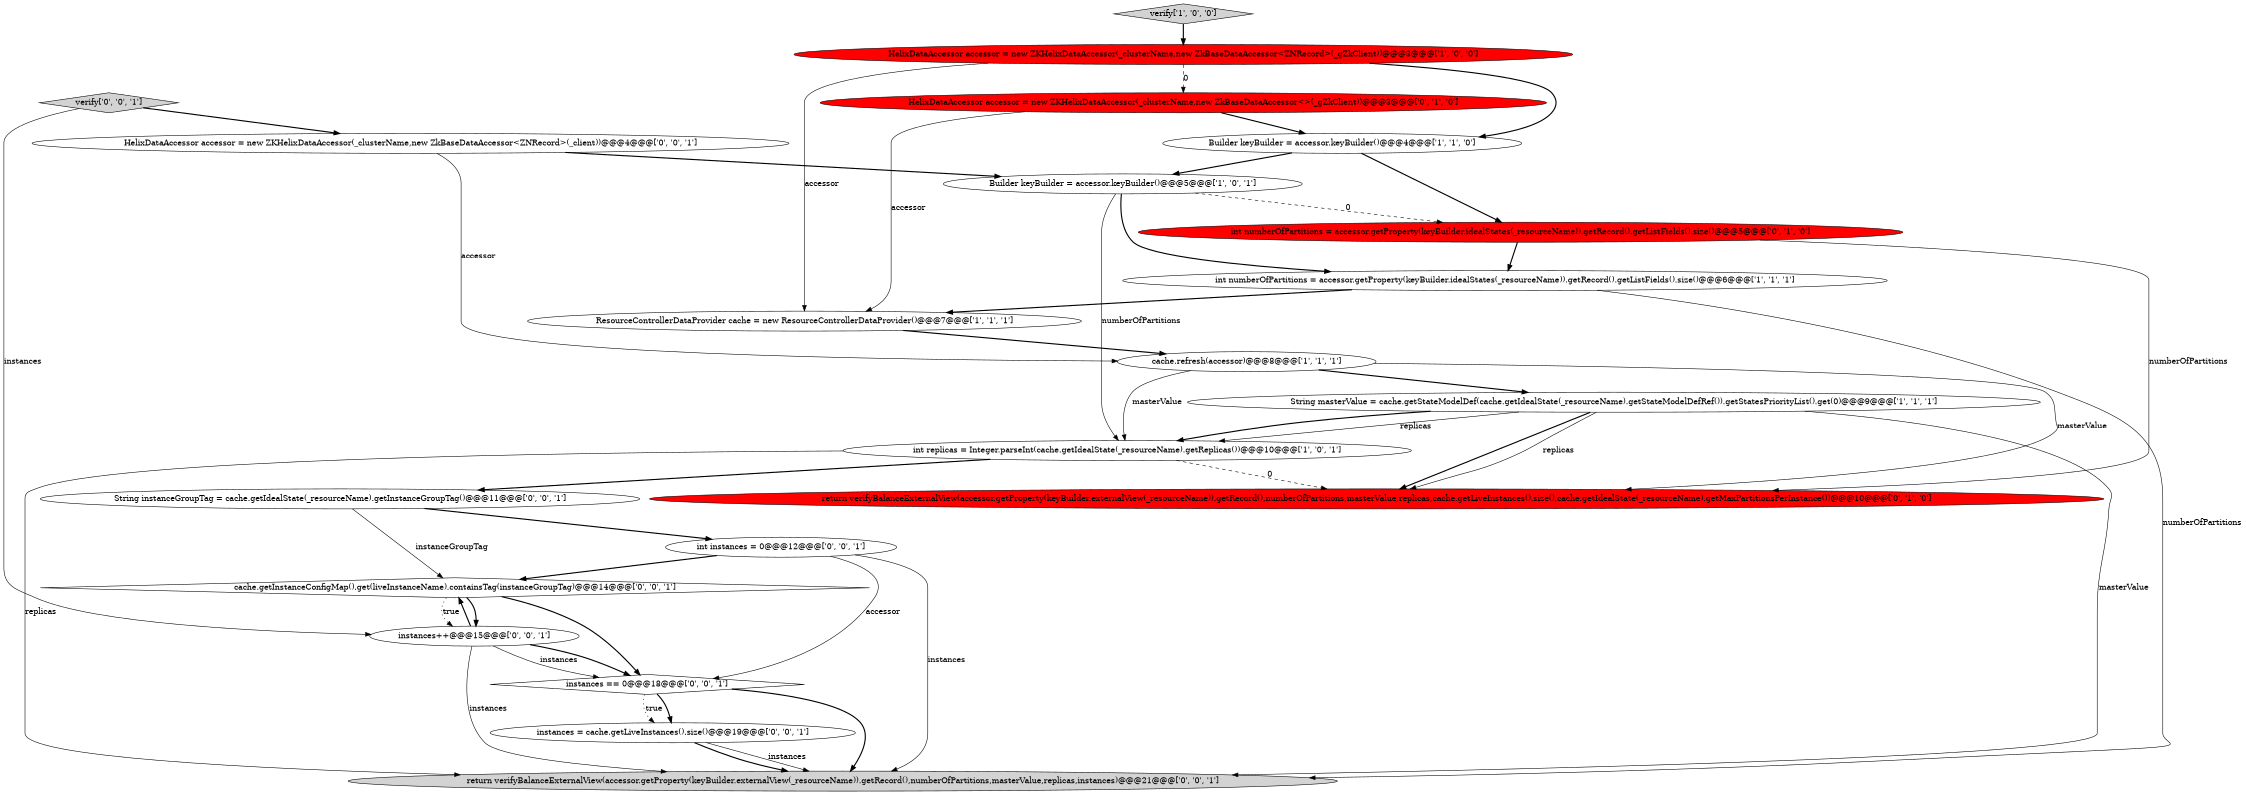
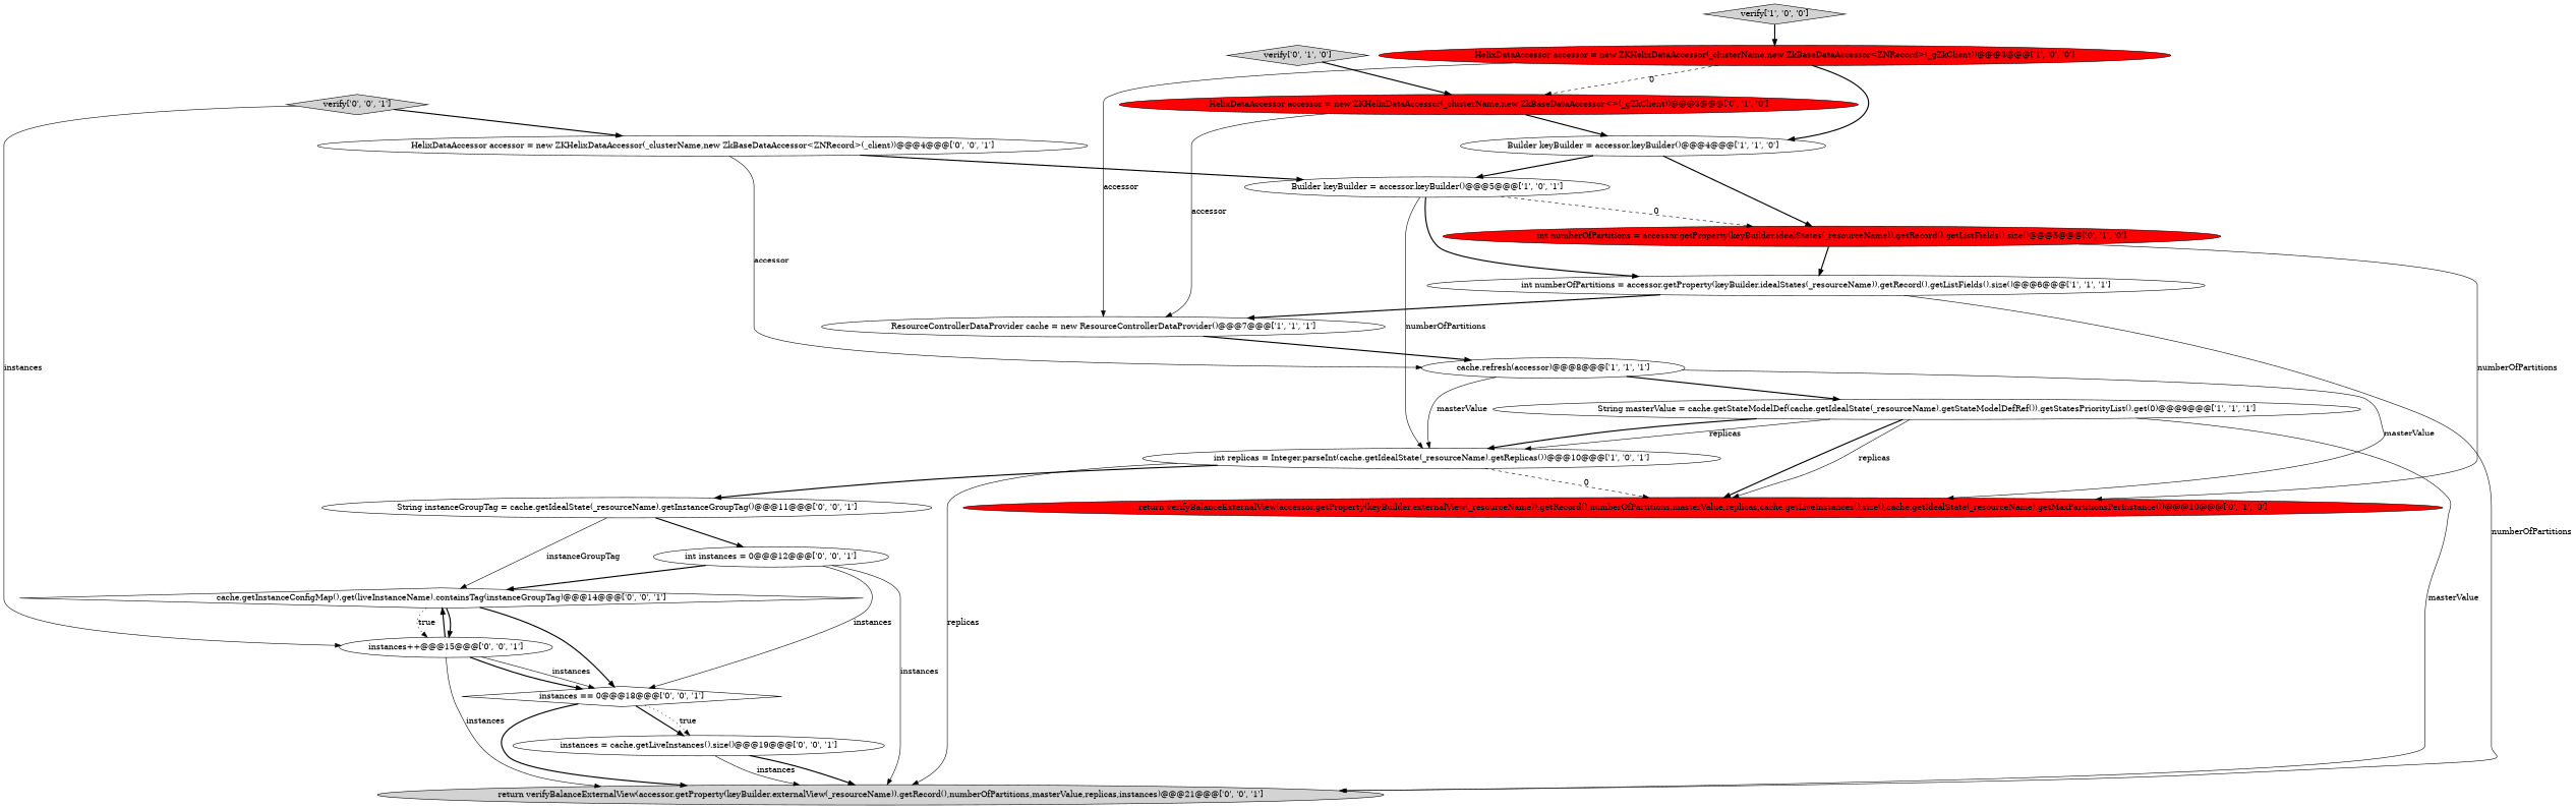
  digraph {
    node [fillcolor=white shape=ellipse style=filled]
    edge [style=bold]
+   n1 [fillcolor=lightgray label="verify['0', '1', '0']" shape=diamond]
    n2 [fillcolor=red label="HelixDataAccessor accessor = new ZKHelixDataAccessor(_clusterName,new ZkBaseDataAccessor<>(_gZkClient))@@@3@@@['0', '1', '0']"]
    n3 [label="Builder keyBuilder = accessor.keyBuilder()@@@4@@@['1', '1', '0']"]
    n4 [label="ResourceControllerDataProvider cache = new ResourceControllerDataProvider()@@@7@@@['1', '1', '1']"]
    n5 [label="HelixDataAccessor accessor = new ZKHelixDataAccessor(_clusterName,new ZkBaseDataAccessor<ZNRecord>(_client))@@@4@@@['0', '0', '1']"]
    n6 [label="Builder keyBuilder = accessor.keyBuilder()@@@5@@@['1', '0', '1']"]
    n7 [label="cache.refresh(accessor)@@@8@@@['1', '1', '1']"]
    n8 [fillcolor=red label="int numberOfPartitions = accessor.getProperty(keyBuilder.idealStates(_resourceName)).getRecord().getListFields().size()@@@5@@@['0', '1', '0']"]
    n9 [label="int numberOfPartitions = accessor.getProperty(keyBuilder.idealStates(_resourceName)).getRecord().getListFields().size()@@@6@@@['1', '1', '1']"]
    n10 [label="int replicas = Integer.parseInt(cache.getIdealState(_resourceName).getReplicas())@@@10@@@['1', '0', '1']"]
    n11 [fillcolor=red label="return verifyBalanceExternalView(accessor.getProperty(keyBuilder.externalView(_resourceName)).getRecord(),numberOfPartitions,masterValue,replicas,cache.getLiveInstances().size(),cache.getIdealState(_resourceName).getMaxPartitionsPerInstance())@@@10@@@['0', '1', '0']"]
    n12 [label="String masterValue = cache.getStateModelDef(cache.getIdealState(_resourceName).getStateModelDefRef()).getStatesPriorityList().get(0)@@@9@@@['1', '1', '1']"]
    n13 [fillcolor=lightgray label="return verifyBalanceExternalView(accessor.getProperty(keyBuilder.externalView(_resourceName)).getRecord(),numberOfPartitions,masterValue,replicas,instances)@@@21@@@['0', '0', '1']"]
    n14 [label="String instanceGroupTag = cache.getIdealState(_resourceName).getInstanceGroupTag()@@@11@@@['0', '0', '1']"]
    n15 [fillcolor=lightgray label="verify['1', '0', '0']" shape=diamond]
    n16 [fillcolor=red label="HelixDataAccessor accessor = new ZKHelixDataAccessor(_clusterName,new ZkBaseDataAccessor<ZNRecord>(_gZkClient))@@@3@@@['1', '0', '0']"]
    n17 [label="instances == 0@@@18@@@['0', '0', '1']" shape=diamond]
    n18 [label="instances = cache.getLiveInstances().size()@@@19@@@['0', '0', '1']"]
    n19 [label="int instances = 0@@@12@@@['0', '0', '1']"]
    n20 [label="cache.getInstanceConfigMap().get(liveInstanceName).containsTag(instanceGroupTag)@@@14@@@['0', '0', '1']" shape=diamond]
    n21 [label="instances++@@@15@@@['0', '0', '1']"]
    n22 [fillcolor=lightgray label="verify['0', '0', '1']" shape=diamond]
+   n1 -> n2
    n2 -> n3
    n2 -> n4 [label=accessor style=solid]
    n3 -> n6
    n3 -> n8
    n4 -> n7
    n5 -> n6
    n5 -> n7 [label=accessor style=solid]
    n6 -> n8 [label=0 style=dashed]
    n6 -> n9
    n6 -> n10 [label=numberOfPartitions style=solid]
    n7 -> n10 [label=masterValue style=solid]
    n7 -> n11 [label=masterValue style=solid]
    n7 -> n12
    n8 -> n9
    n8 -> n11 [label=numberOfPartitions style=solid]
    n9 -> n4
    n9 -> n13 [label=numberOfPartitions style=solid]
    n10 -> n11 [label=0 style=dashed]
    n10 -> n13 [label=replicas style=solid]
    n10 -> n14
    n12 -> n10
    n12 -> n10 [label=replicas style=solid]
    n12 -> n11
    n12 -> n11 [label=replicas style=solid]
    n12 -> n13 [label=masterValue style=solid]
    n14 -> n19
    n14 -> n20 [label=instanceGroupTag style=solid]
    n15 -> n16
    n16 -> n2 [label=0 style=dashed]
    n16 -> n3
    n16 -> n4 [label=accessor style=solid]
    n17 -> n13
    n17 -> n18
    n17 -> n18 [label=true style=dotted]
    n18 -> n13 [label=instances style=solid]
    n18 -> n13
    n19 -> n13 [label=instances style=solid]
-   n19 -> n17 [label=accessor style=solid]
+   n19 -> n17 [label=instances style=solid]
    n19 -> n20
    n20 -> n17
    n20 -> n21
    n20 -> n21 [label=true style=dotted]
    n21 -> n13 [label=instances style=solid]
    n21 -> n17
    n21 -> n17 [label=instances style=solid]
    n21 -> n20
    n22 -> n5
    n22 -> n21 [label=instances style=solid]
  }
